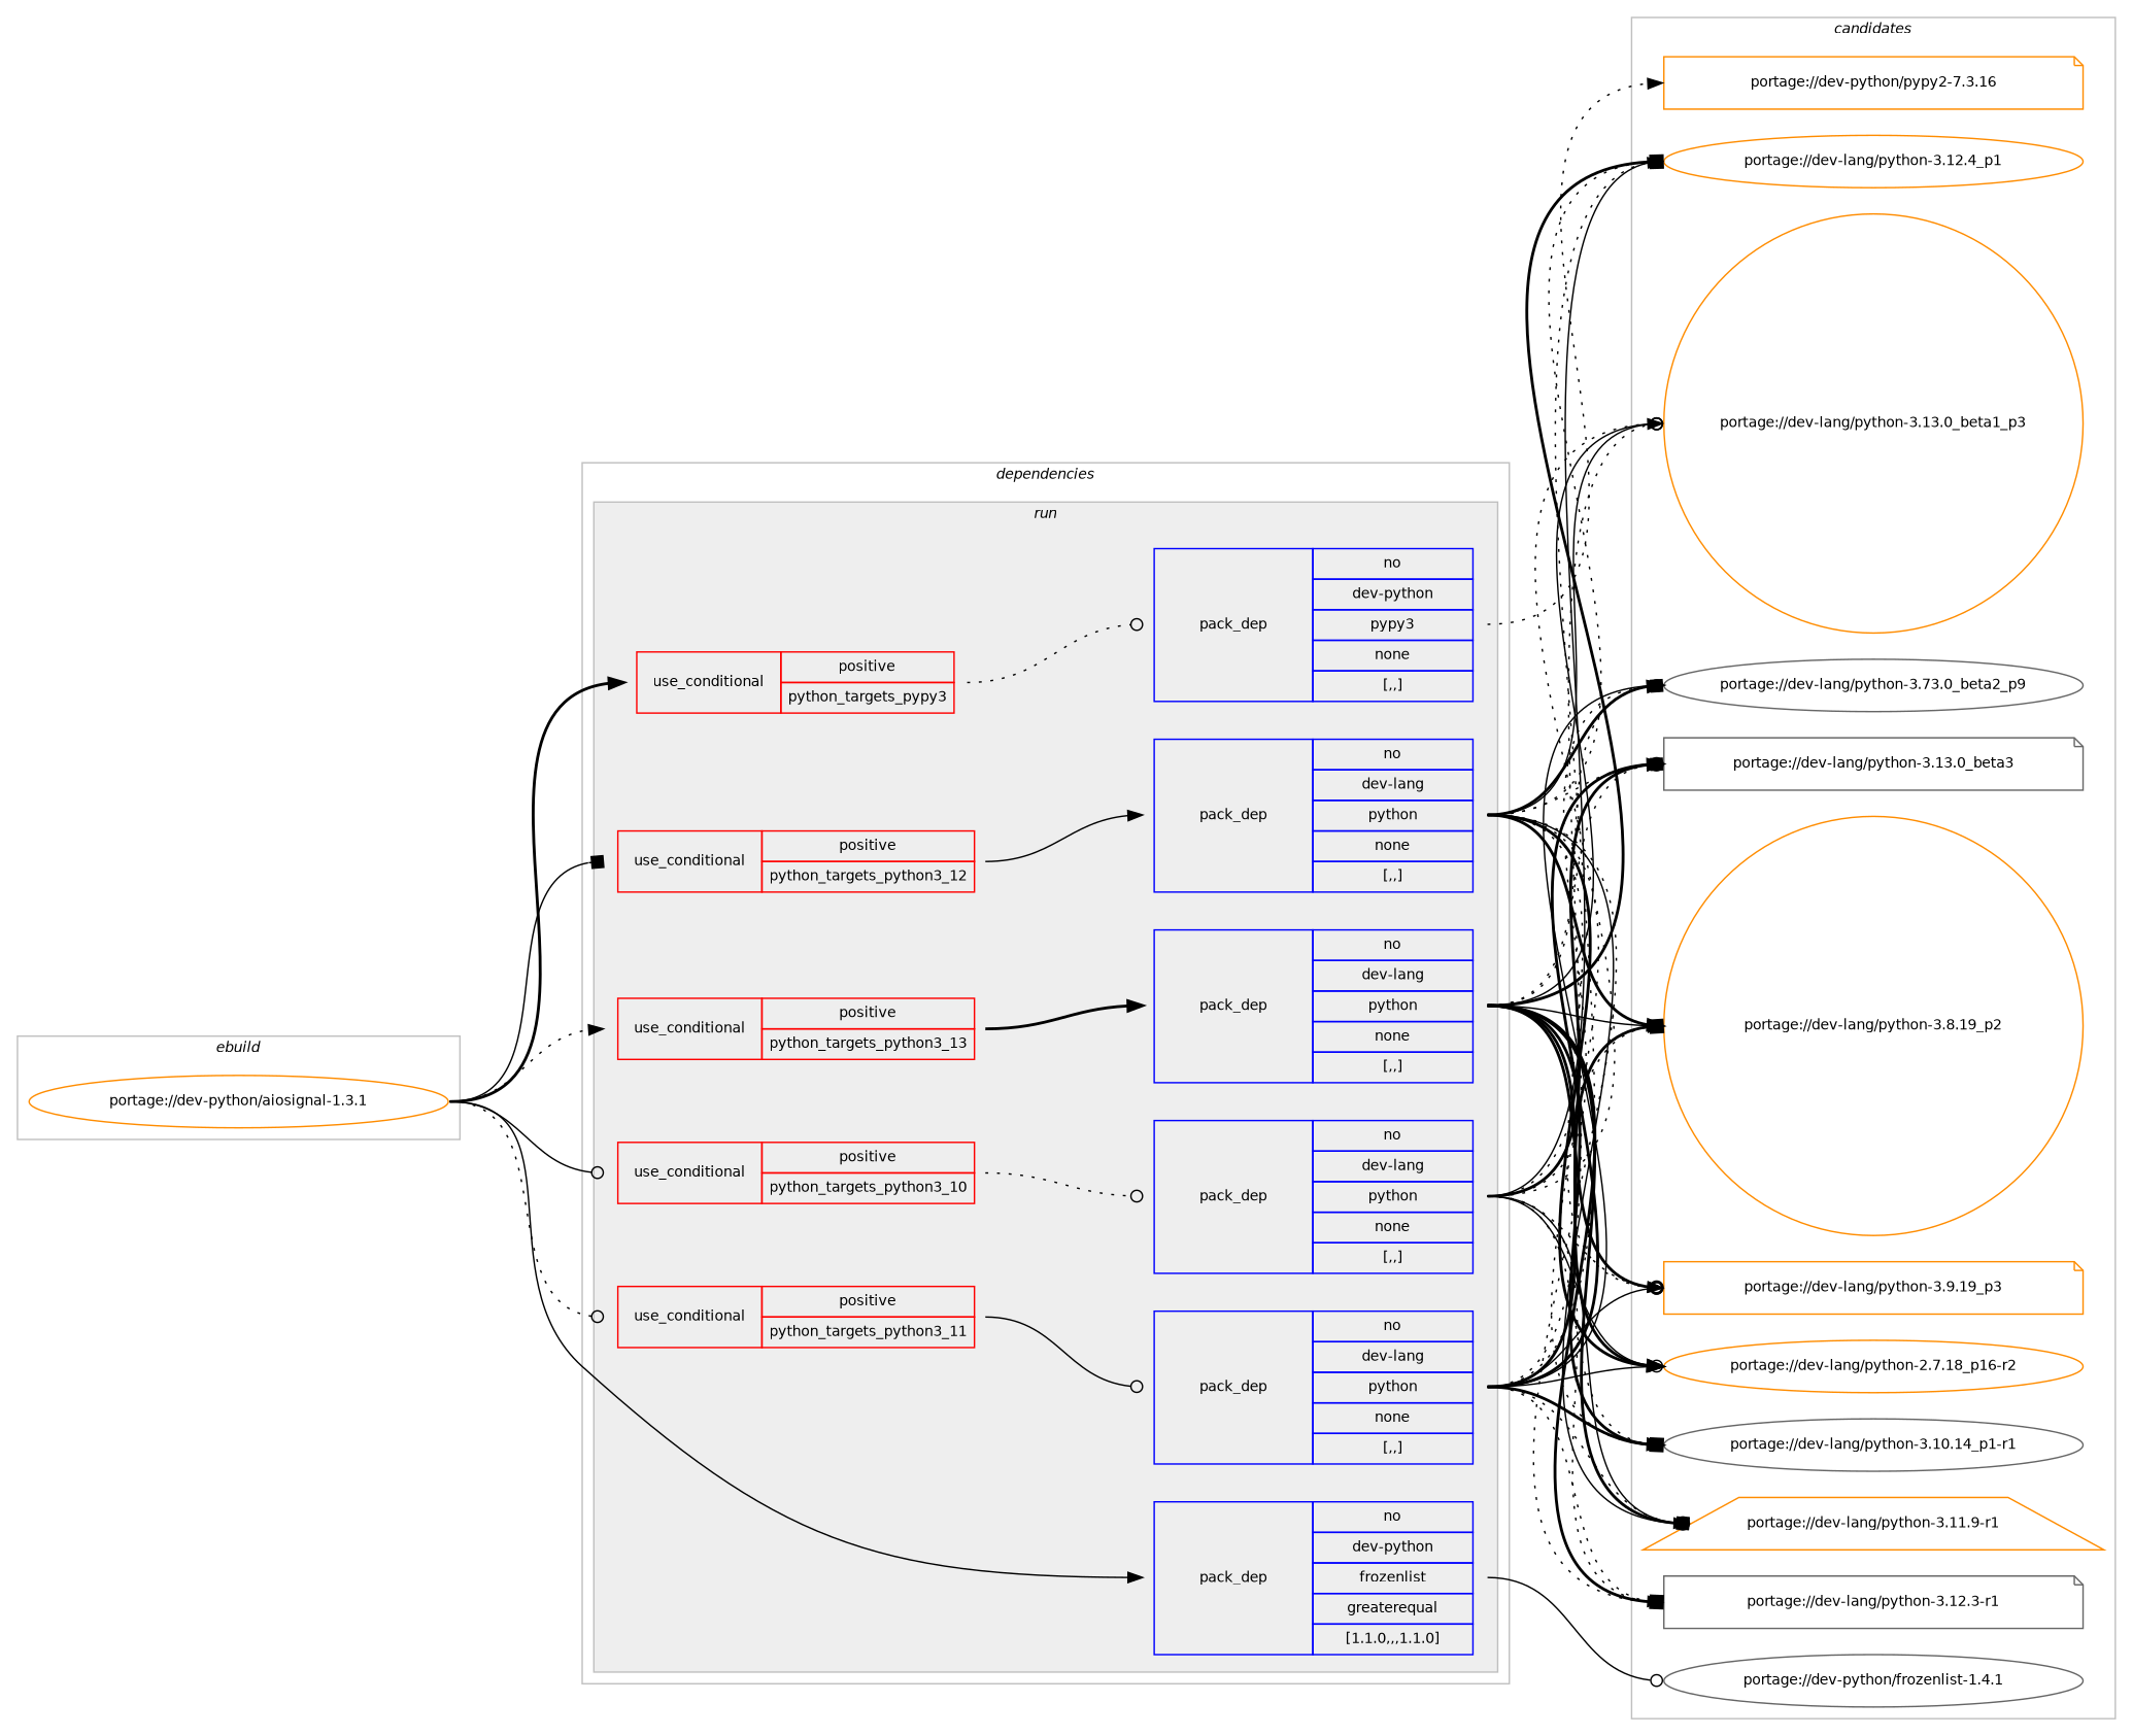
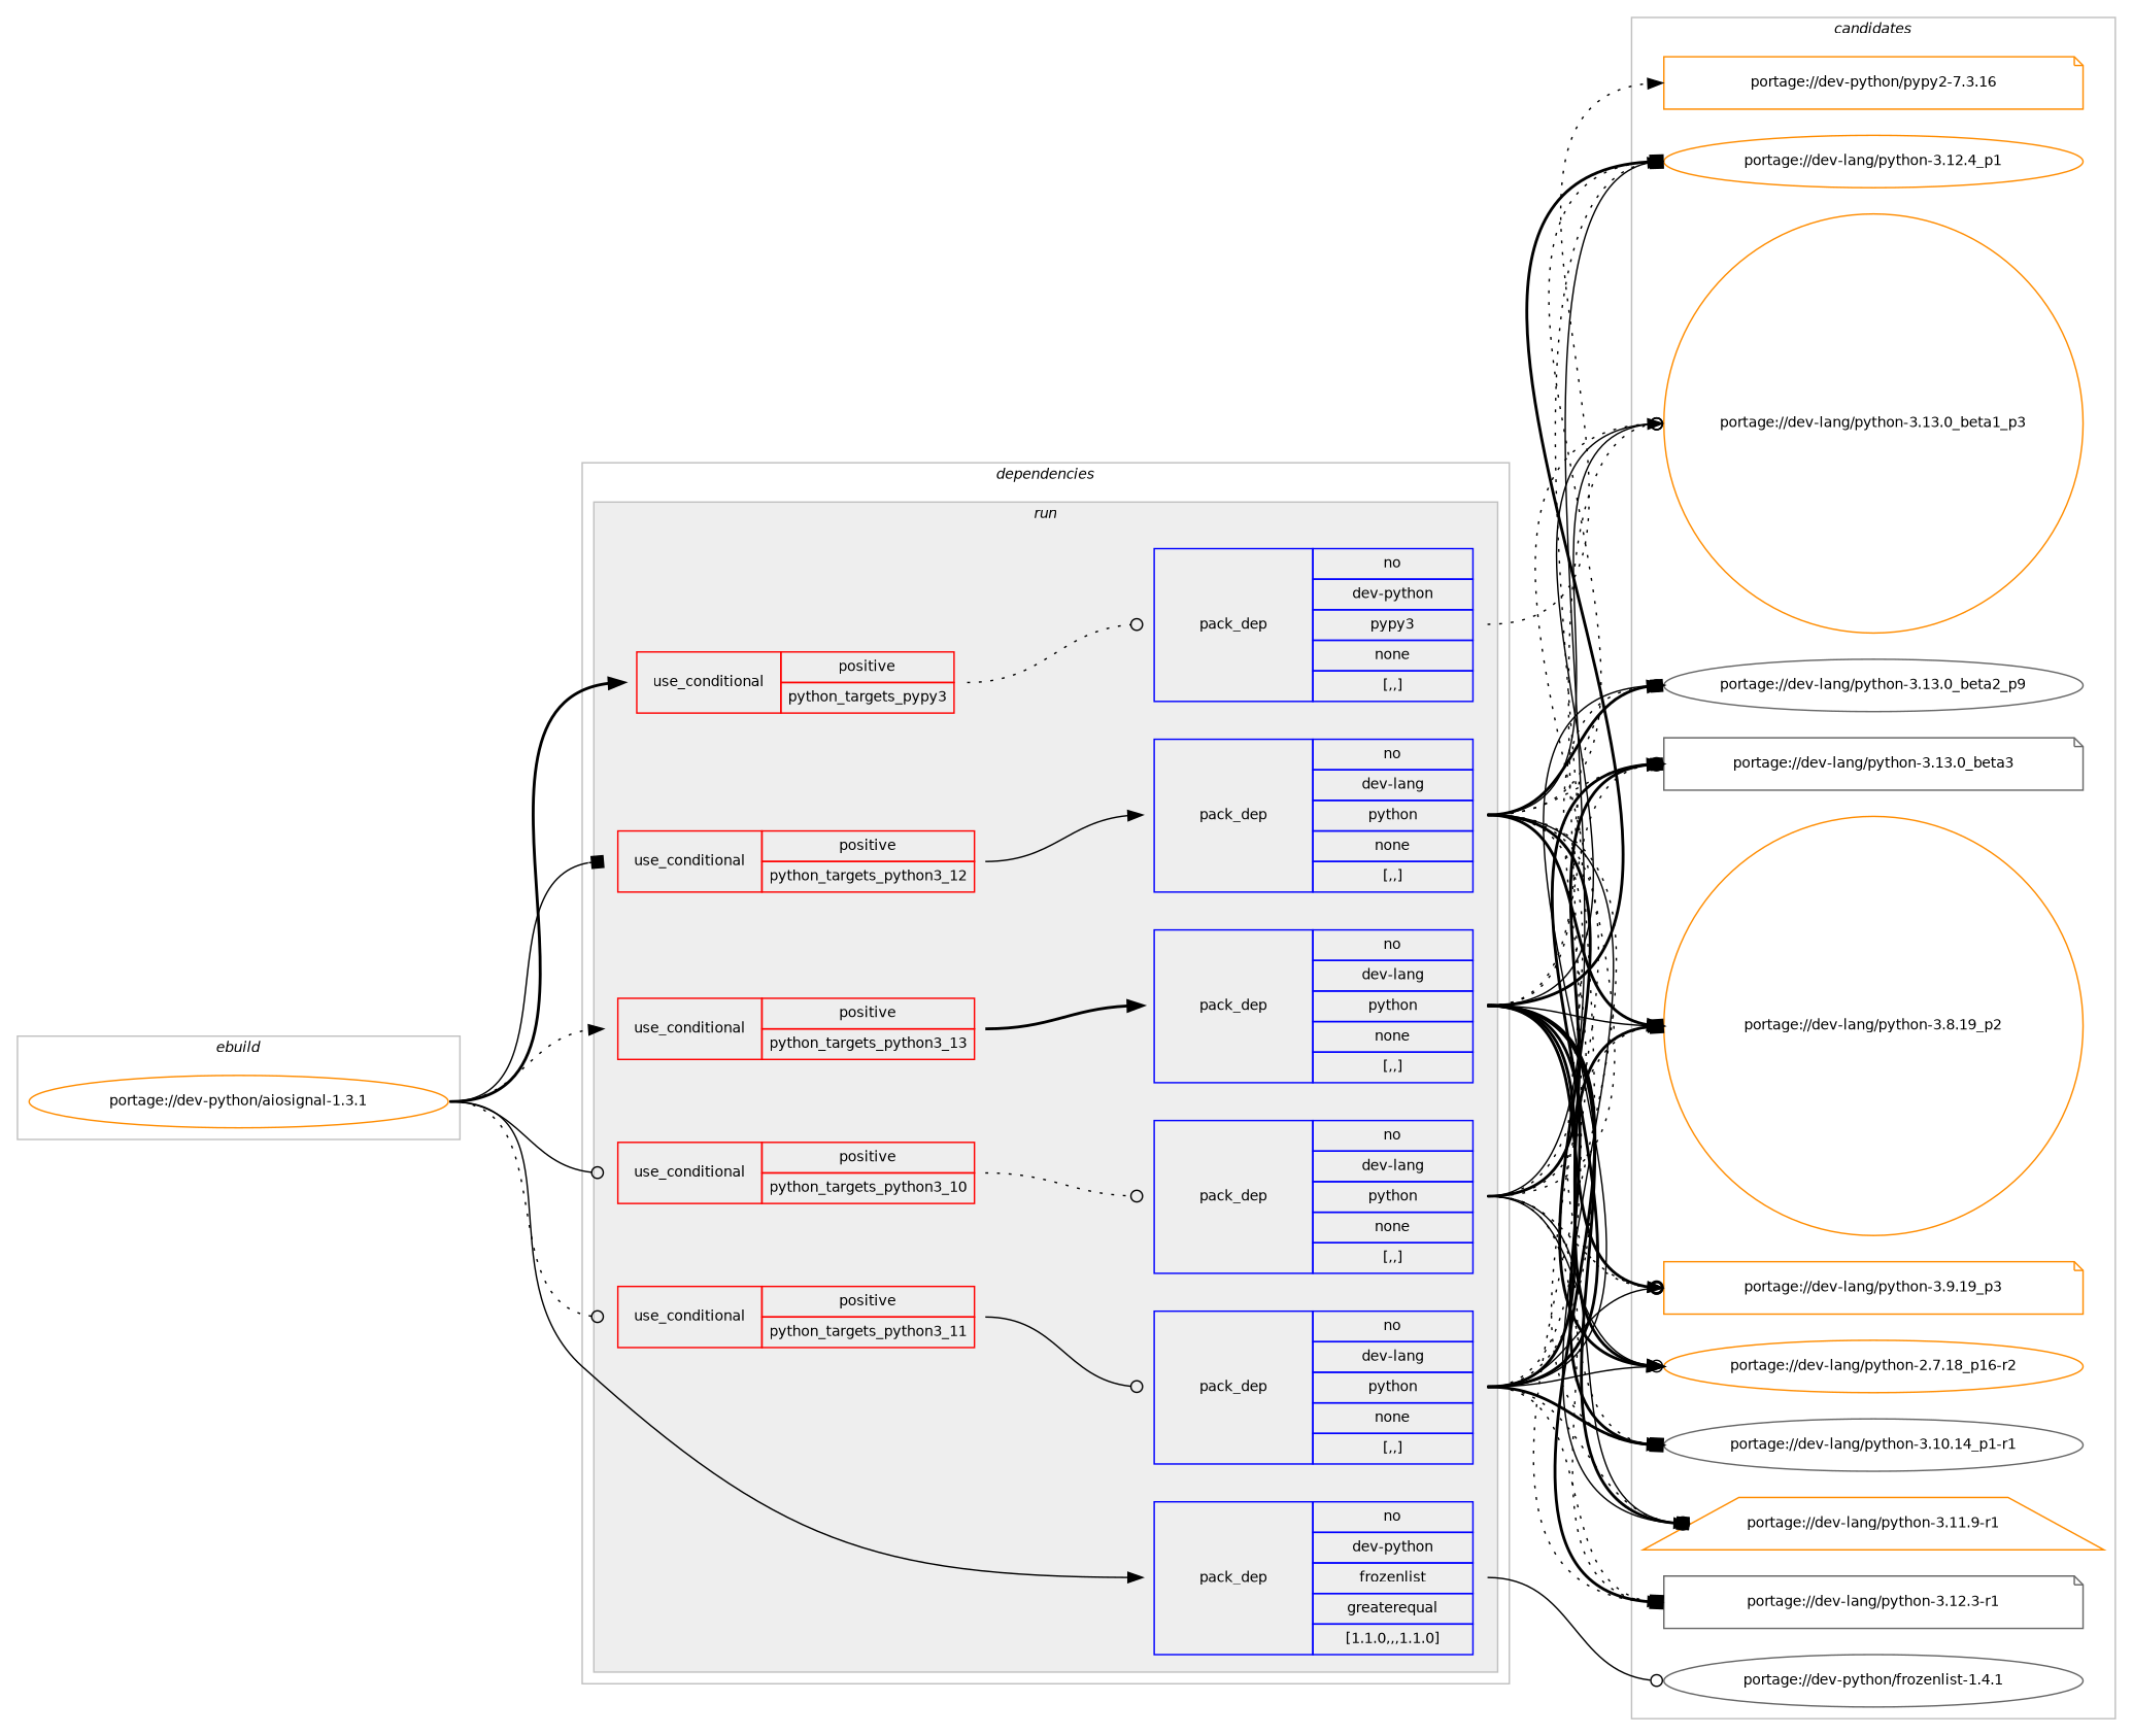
  digraph {
    compound=true
    concentrate=true
    fontname=Helvetica
    fontsize=10
    newrank=true
    rankdir=LR
    ranksep=1.5
    node [color=darkorange fontname=Helvetica fontsize=10 shape=none]
    edge [arrowhead=normal headport=w style=dotted tailport=e weight=100]
    n1 [label="portage://dev-python/aiosignal-1.3.1" shape=ellipse width=4]
    n2 [color=blue label=<<TABLE BORDER="0" CELLBORDER="1" CELLSPACING="0" CELLPADDING="4" WIDTH="220"><TR><TD ROWSPAN="6" CELLPADDING="30">pack_dep</TD></TR><TR><TD WIDTH="110">no</TD></TR><TR><TD>dev-python</TD></TR><TR><TD>pypy3</TD></TR><TR><TD>none</TD></TR><TR><TD>[,,]</TD></TR></TABLE>>]
    n3 [color=red label=<<TABLE BORDER="0" CELLBORDER="1" CELLSPACING="0" CELLPADDING="4"><TR><TD ROWSPAN="3" CELLPADDING="10">use_conditional</TD></TR><TR><TD>positive</TD></TR><TR><TD>python_targets_pypy3</TD></TR></TABLE>>]
    n4 [color=blue label=<<TABLE BORDER="0" CELLBORDER="1" CELLSPACING="0" CELLPADDING="4" WIDTH="220"><TR><TD ROWSPAN="6" CELLPADDING="30">pack_dep</TD></TR><TR><TD WIDTH="110">no</TD></TR><TR><TD>dev-lang</TD></TR><TR><TD>python</TD></TR><TR><TD>none</TD></TR><TR><TD>[,,]</TD></TR></TABLE>>]
    n5 [color=red label=<<TABLE BORDER="0" CELLBORDER="1" CELLSPACING="0" CELLPADDING="4"><TR><TD ROWSPAN="3" CELLPADDING="10">use_conditional</TD></TR><TR><TD>positive</TD></TR><TR><TD>python_targets_python3_10</TD></TR></TABLE>>]
    n6 [color=blue label=<<TABLE BORDER="0" CELLBORDER="1" CELLSPACING="0" CELLPADDING="4" WIDTH="220"><TR><TD ROWSPAN="6" CELLPADDING="30">pack_dep</TD></TR><TR><TD WIDTH="110">no</TD></TR><TR><TD>dev-lang</TD></TR><TR><TD>python</TD></TR><TR><TD>none</TD></TR><TR><TD>[,,]</TD></TR></TABLE>>]
    n7 [color=red label=<<TABLE BORDER="0" CELLBORDER="1" CELLSPACING="0" CELLPADDING="4"><TR><TD ROWSPAN="3" CELLPADDING="10">use_conditional</TD></TR><TR><TD>positive</TD></TR><TR><TD>python_targets_python3_11</TD></TR></TABLE>>]
    n8 [color=blue label=<<TABLE BORDER="0" CELLBORDER="1" CELLSPACING="0" CELLPADDING="4" WIDTH="220"><TR><TD ROWSPAN="6" CELLPADDING="30">pack_dep</TD></TR><TR><TD WIDTH="110">no</TD></TR><TR><TD>dev-lang</TD></TR><TR><TD>python</TD></TR><TR><TD>none</TD></TR><TR><TD>[,,]</TD></TR></TABLE>>]
    n9 [color=red label=<<TABLE BORDER="0" CELLBORDER="1" CELLSPACING="0" CELLPADDING="4"><TR><TD ROWSPAN="3" CELLPADDING="10">use_conditional</TD></TR><TR><TD>positive</TD></TR><TR><TD>python_targets_python3_12</TD></TR></TABLE>>]
    n10 [color=blue label=<<TABLE BORDER="0" CELLBORDER="1" CELLSPACING="0" CELLPADDING="4" WIDTH="220"><TR><TD ROWSPAN="6" CELLPADDING="30">pack_dep</TD></TR><TR><TD WIDTH="110">no</TD></TR><TR><TD>dev-lang</TD></TR><TR><TD>python</TD></TR><TR><TD>none</TD></TR><TR><TD>[,,]</TD></TR></TABLE>>]
    n11 [color=red label=<<TABLE BORDER="0" CELLBORDER="1" CELLSPACING="0" CELLPADDING="4"><TR><TD ROWSPAN="3" CELLPADDING="10">use_conditional</TD></TR><TR><TD>positive</TD></TR><TR><TD>python_targets_python3_13</TD></TR></TABLE>>]
    n12 [color=blue label=<<TABLE BORDER="0" CELLBORDER="1" CELLSPACING="0" CELLPADDING="4" WIDTH="220"><TR><TD ROWSPAN="6" CELLPADDING="30">pack_dep</TD></TR><TR><TD WIDTH="110">no</TD></TR><TR><TD>dev-python</TD></TR><TR><TD>frozenlist</TD></TR><TR><TD>greaterequal</TD></TR><TR><TD>[1.1.0,,,1.1.0]</TD></TR></TABLE>>]
    n13 [label="portage://dev-python/pypy2-7.3.16" shape=note width=4]
    n14 [label="portage://dev-lang/python-2.7.18_p16-r2" shape=ellipse width=4]
    n15 [color=gray40 label="portage://dev-lang/python-3.10.14_p1-r1" shape=ellipse width=4]
    n16 [label="portage://dev-lang/python-3.11.9-r1" shape=trapezium width=4]
    n17 [color=gray40 label="portage://dev-lang/python-3.12.3-r1" shape=note width=4]
    n18 [label="portage://dev-lang/python-3.12.4_p1" shape=ellipse width=4]
    n19 [label="portage://dev-lang/python-3.13.0_beta1_p3" shape=circle width=4]
-   n20 [color=gray40 label="portage://dev-lang/python-3.73.0_beta2_p9" shape=ellipse width=4]
+   n20 [color=gray40 label="portage://dev-lang/python-3.13.0_beta2_p9" shape=ellipse width=4]
    n21 [color=gray40 label="portage://dev-lang/python-3.13.0_beta3" shape=note width=4]
    n22 [label="portage://dev-lang/python-3.8.19_p2" shape=circle width=4]
    n23 [label="portage://dev-lang/python-3.9.19_p3" shape=note width=4]
    n24 [color=gray40 label="portage://dev-python/frozenlist-1.4.1" shape=ellipse width=4]
    subgraph cluster_1 {
      color=gray
      label=<<i>ebuild</i>>
      rank=same
      n1
    }
    subgraph cluster_2 {
      color=gray
      label=<<i>dependencies</i>>
      subgraph cluster_3 {
        color=gray
        fillcolor="#eeeeee"
        label=<<i>compile</i>>
        style=filled
      }
      subgraph cluster_4 {
        color=gray
        fillcolor="#eeeeee"
        label=<<i>compile and run</i>>
        style=filled
      }
      subgraph cluster_5 {
        color=gray
        fillcolor="#eeeeee"
        label=<<i>run</i>>
        style=filled
        subgraph sub_6 {
          color=gray
          fillcolor="#eeeeee"
          label=<<i>run</i>>
          style=filled
          n3
          subgraph sub_7 {
            color=gray
            fillcolor="#eeeeee"
            label=<<i>run</i>>
            style=filled
            n2
          }
        }
        subgraph sub_8 {
          color=gray
          fillcolor="#eeeeee"
          label=<<i>run</i>>
          style=filled
          n5
          subgraph sub_9 {
            color=gray
            fillcolor="#eeeeee"
            label=<<i>run</i>>
            style=filled
            n4
          }
        }
        subgraph sub_10 {
          color=gray
          fillcolor="#eeeeee"
          label=<<i>run</i>>
          style=filled
          n7
          subgraph sub_11 {
            color=gray
            fillcolor="#eeeeee"
            label=<<i>run</i>>
            style=filled
            n6
          }
        }
        subgraph sub_12 {
          color=gray
          fillcolor="#eeeeee"
          label=<<i>run</i>>
          style=filled
          n9
          subgraph sub_13 {
            color=gray
            fillcolor="#eeeeee"
            label=<<i>run</i>>
            style=filled
            n8
          }
        }
        subgraph sub_14 {
          color=gray
          fillcolor="#eeeeee"
          label=<<i>run</i>>
          style=filled
          n11
          subgraph sub_15 {
            color=gray
            fillcolor="#eeeeee"
            label=<<i>run</i>>
            style=filled
            n10
          }
        }
        subgraph sub_16 {
          color=gray
          fillcolor="#eeeeee"
          label=<<i>run</i>>
          style=filled
          n12
        }
      }
    }
    subgraph cluster_17 {
      color=gray
      label=<<i>candidates</i>>
      rank=same
      subgraph sub_18 {
        color=black
        label=<<i>candidates</i>>
        nodesep=1
        rank=same
        n13
      }
      subgraph sub_19 {
        color=black
        label=<<i>candidates</i>>
        nodesep=1
        rank=same
        n14
        n15
        n16
        n17
        n18
        n19
        n20
        n21
        n22
        n23
      }
      subgraph sub_20 {
        color=black
        label=<<i>candidates</i>>
        nodesep=1
        rank=same
        n14
        n15
        n16
        n17
        n18
        n19
        n20
        n21
        n22
        n23
      }
      subgraph sub_21 {
        color=black
        label=<<i>candidates</i>>
        nodesep=1
        rank=same
        n14
        n15
        n16
        n17
        n18
        n19
        n20
        n21
        n22
        n23
      }
      subgraph sub_22 {
        color=black
        label=<<i>candidates</i>>
        nodesep=1
        rank=same
        n14
        n15
        n16
        n17
        n18
        n19
        n20
        n21
        n22
        n23
      }
      subgraph sub_23 {
        color=black
        label=<<i>candidates</i>>
        nodesep=1
        rank=same
        n24
      }
    }
    n1 -> n3 [style=bold weight=20]
    n1 -> n5 [arrowhead=odot style=solid weight=20]
    n1 -> n7 [arrowhead=odot weight=20]
    n1 -> n9 [arrowhead=box style=solid weight=20]
    n1 -> n11 [weight=20]
    n1 -> n12 [style=solid weight=20]
    n2 -> n13
    n3 -> n2 [arrowhead=odot weight=20]
    n4 -> n14 [arrowhead=odot style=solid]
    n4 -> n15
    n4 -> n16 [arrowhead=box style=solid]
    n4 -> n17
    n4 -> n18 [arrowhead=odot style=solid]
    n4 -> n19
    n4 -> n20 [arrowhead=odot]
    n4 -> n21 [arrowhead=odot style=bold]
    n4 -> n22
    n4 -> n23
    n5 -> n4 [arrowhead=odot weight=20]
    n6 -> n14 [style=solid]
    n6 -> n15 [arrowhead=box style=bold]
    n6 -> n16 [arrowhead=box]
    n6 -> n17 [arrowhead=box]
    n6 -> n18
    n6 -> n19 [arrowhead=odot]
    n6 -> n20 [style=solid]
    n6 -> n21 [style=bold]
    n6 -> n22 [arrowhead=box style=bold]
    n6 -> n23 [arrowhead=odot style=solid]
    n7 -> n6 [arrowhead=odot style=solid weight=20]
    n8 -> n14 [style=bold]
    n8 -> n15 [arrowhead=box]
    n8 -> n16 [style=solid]
    n8 -> n17 [arrowhead=odot]
    n8 -> n18 [arrowhead=odot]
    n8 -> n19 [arrowhead=odot style=solid]
    n8 -> n20 [style=bold]
    n8 -> n21 [arrowhead=box]
    n8 -> n22 [style=bold]
    n8 -> n23
    n9 -> n8 [style=solid weight=20]
    n10 -> n14 [style=bold]
    n10 -> n15 [style=bold]
    n10 -> n16 [arrowhead=odot style=bold]
    n10 -> n17 [arrowhead=box style=bold]
    n10 -> n18 [arrowhead=box style=bold]
    n10 -> n19 [arrowhead=odot style=solid]
    n10 -> n20 [arrowhead=box]
    n10 -> n21
    n10 -> n22 [style=solid]
    n10 -> n23 [arrowhead=odot style=bold]
    n11 -> n10 [style=bold weight=20]
    n12 -> n24 [arrowhead=odot style=solid]
  }
